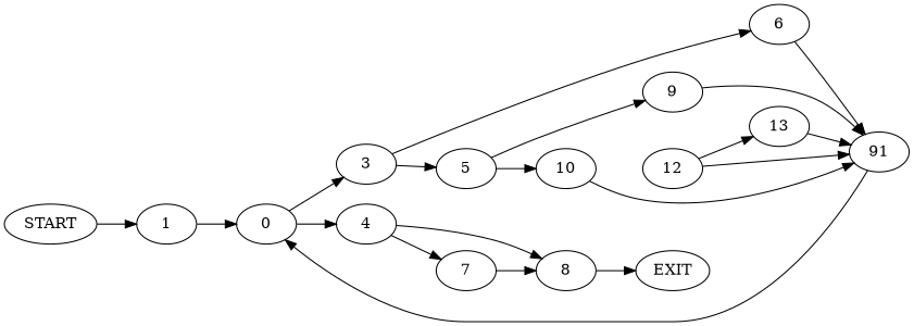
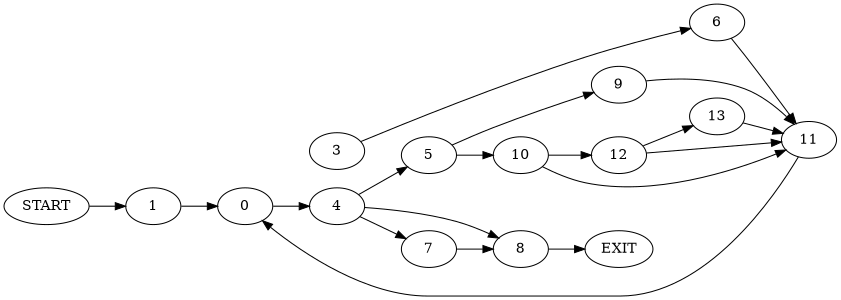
  digraph {
    rankdir=LR
    n1 [label=START]
    1
    n3 [label=0]
    n4 [label=EXIT]
    3
    4
    5
    6
    7
    8
    9
    10
-   11 [label=91]
+   11
    12
    13
    n1 -> 1
    1 -> n3
-   n3 -> 3
    n3 -> 4
-   3 -> 5
+   4 -> 5
    3 -> 6
    4 -> 7
    4 -> 8
    5 -> 9
    5 -> 10
    6 -> 11
    7 -> 8
    8 -> n4
    9 -> 11
    10 -> 11
+   10 -> 12
    11 -> n3
    12 -> 11
    12 -> 13
    13 -> 11
  }
